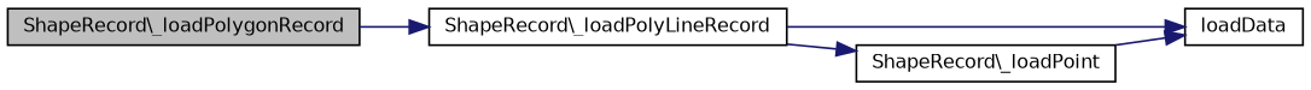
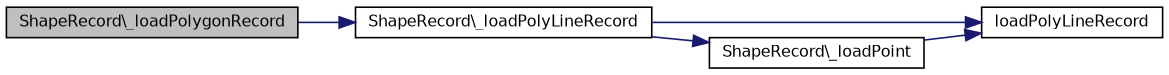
  digraph {
    rankdir=LR
    node [color=black fillcolor=white fontname=Helvetica fontsize=10 shape=record style=filled]
    edge [color=midnightblue fontname=Helvetica fontsize=10 labelfontname=Helvetica labelfontsize=10 style=solid]
    n1 [fillcolor=grey75 fontcolor=black height=0.2 label="ShapeRecord\\_loadPolygonRecord" width=0.4]
    n2 [height=0.2 label="ShapeRecord\\_loadPolyLineRecord" width=0.4]
-   n3 [height=0.2 label=loadData width=0.4]
+   n3 [height=0.2 label=loadPolyLineRecord width=0.4]
    n4 [height=0.2 label="ShapeRecord\\_loadPoint" width=0.4]
    n1 -> n2
    n2 -> n3
    n2 -> n4
    n4 -> n3
  }
